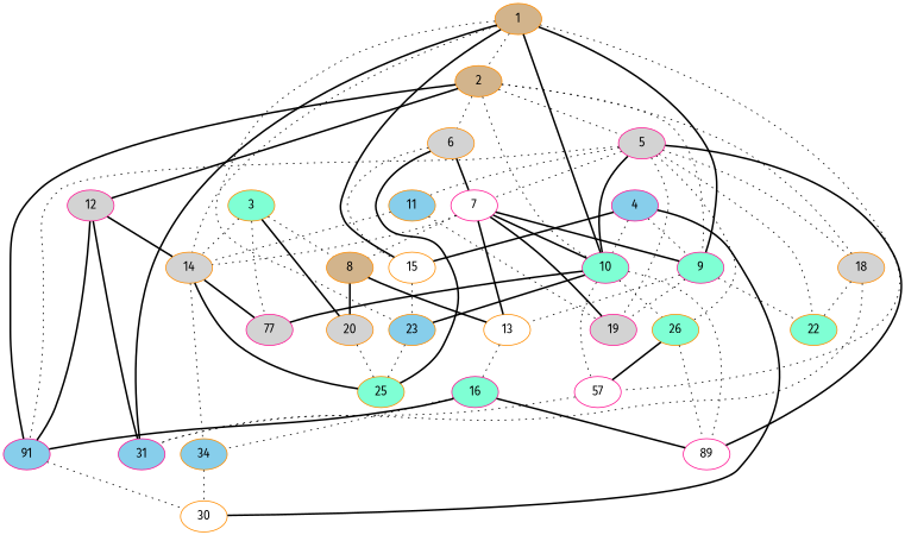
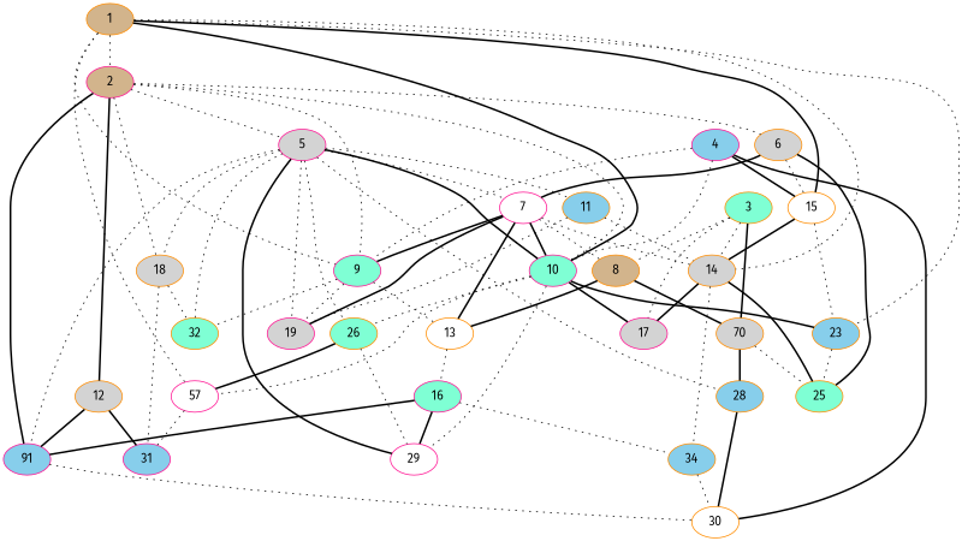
  graph {
    fontname="Fira Sans"
    node [color=darkorange fillcolor=lightgrey fontname="Fira Sans" style=filled]
    edge [fontname="Fira Sans" style=dotted weight=1.0]
    1 [fillcolor=tan]
-   2 [fillcolor=tan]
+   2 [color=deeppink fillcolor=tan]
    9 [color=deeppink fillcolor=aquamarine]
    10 [color=deeppink fillcolor=aquamarine]
    14
    15 [fillcolor=white]
    23 [fillcolor=skyblue]
    n8 [color=deeppink fillcolor=white label=57]
    31 [color=deeppink fillcolor=skyblue]
    5 [color=deeppink]
    6
-   12 [color=deeppink]
+   12
    18
    n14 [color=deeppink fillcolor=skyblue label=91]
    19 [color=deeppink]
-   22 [fillcolor=aquamarine]
+   22 [fillcolor=aquamarine label=32]
    13 [fillcolor=white]
-   17 [color=deeppink label=77]
+   17 [color=deeppink]
    26 [fillcolor=aquamarine]
-   29 [color=deeppink fillcolor=white label=89]
+   29 [color=deeppink fillcolor=white]
    25 [fillcolor=aquamarine]
    n22 [fillcolor=skyblue label=34]
    7 [color=deeppink fillcolor=white]
    11 [fillcolor=skyblue]
+   28 [fillcolor=skyblue]
    30 [fillcolor=white]
    3 [fillcolor=aquamarine]
    8 [fillcolor=tan]
-   20
+   20 [label=70]
    4 [color=deeppink fillcolor=skyblue]
    16 [color=deeppink fillcolor=aquamarine]
    1 -- 2
-   1 -- 9 [style=bold weight=4.0]
+   1 -- 9 [weight=4.0]
    1 -- 10 [style=bold]
    1 -- 14 [weight=2.0]
    1 -- 15 [style=bold]
    1 -- 23
    1 -- n8
-   1 -- 31 [style=bold]
    2 -- 9 [weight=2.0]
    2 -- 10
    2 -- 5
    2 -- 6
    2 -- 12 [style=bold]
    2 -- 18
    2 -- n14 [style=bold weight=4.0]
    9 -- 19
    9 -- 22 [weight=2.0]
    9 -- 13
    10 -- 23 [style=bold]
    10 -- n8
    10 -- 17 [style=bold]
    10 -- 26
    10 -- 29
    14 -- 17 [style=bold weight=2.0]
    14 -- 25 [style=bold]
    14 -- n22 [weight=2.0]
    15 -- 23
    23 -- 25
    n8 -- 31
    5 -- 10 [style=bold]
    5 -- 18
    5 -- n14
    5 -- 19
    5 -- 22
    5 -- 26
    5 -- 29 [style=bold]
    5 -- 7
    5 -- 11
+   5 -- 28 [weight=2.0]
    6 -- 15
    6 -- 25 [style=bold]
    6 -- 7 [style=bold]
-   12 -- 14 [style=bold]
+   15 -- 14 [style=bold]
    12 -- 31 [style=bold]
    12 -- n14 [style=bold]
    18 -- 31
    18 -- 22
    n14 -- 30
    13 -- 16
    26 -- n8 [style=bold]
    26 -- 29
    n22 -- 30
    7 -- 9 [style=bold]
    7 -- 10 [style=bold]
    7 -- 14
    7 -- 19 [style=bold]
    7 -- 13 [style=bold]
    7 -- 8
    11 -- 14 [weight=2.0]
    11 -- 19
+   28 -- 30 [style=bold]
    3 -- 14
    3 -- 17
    3 -- 8
    3 -- 20 [style=bold]
    8 -- 13 [style=bold]
    8 -- 20 [style=bold]
    20 -- 25
+   20 -- 28 [style=bold]
    4 -- 9
    4 -- 10
    4 -- 15 [style=bold]
    4 -- 30 [style=bold]
    16 -- n14 [style=bold]
    16 -- 29 [style=bold]
    16 -- n22
  }
